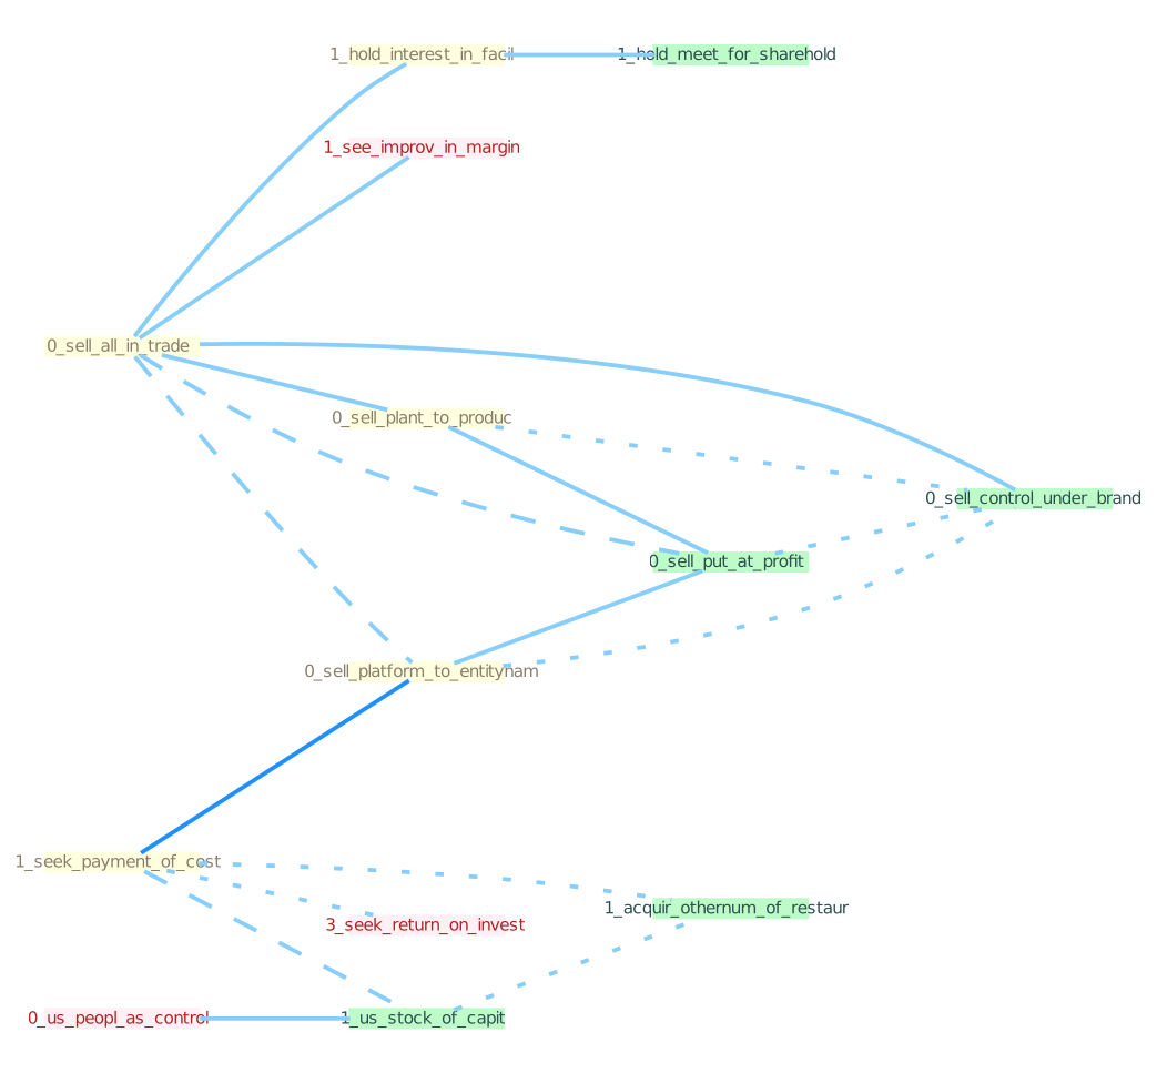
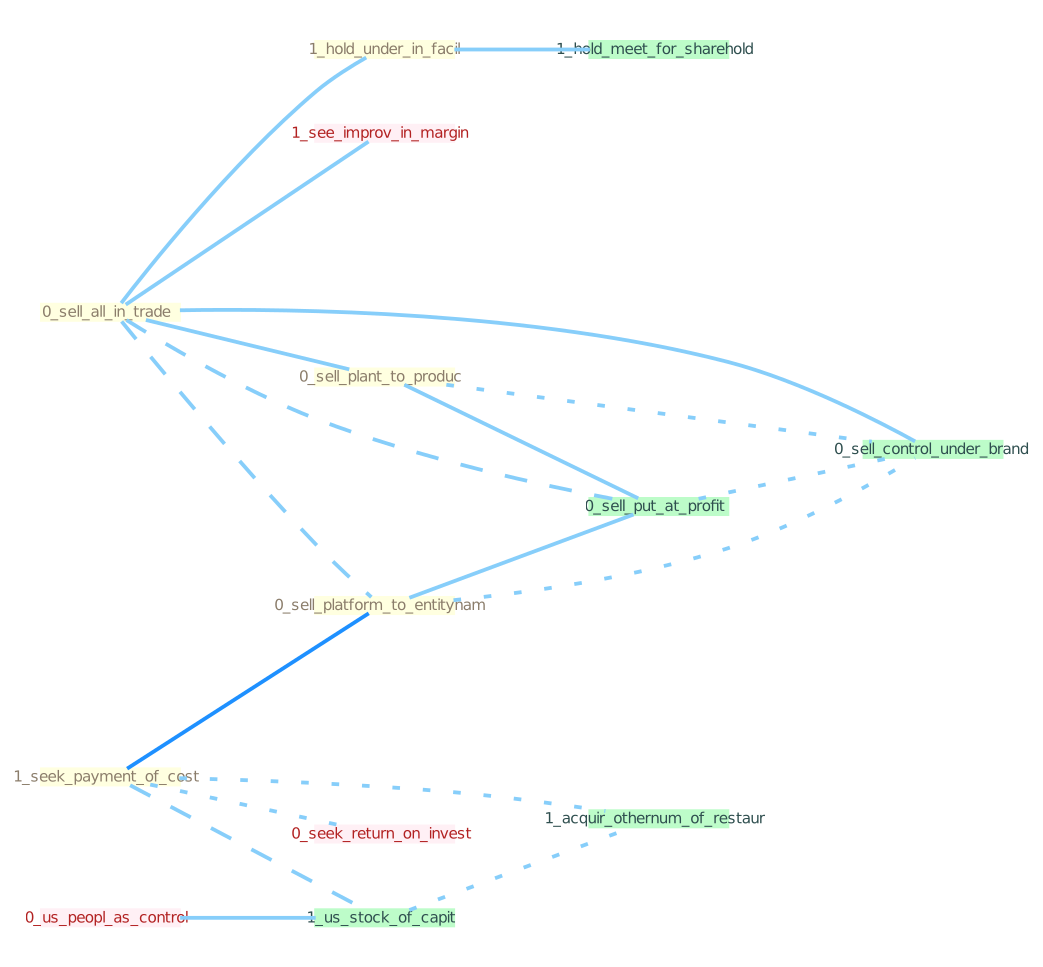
  graph {
    fontname="DejaVu Sans"
    rankdir=LR
    node [color="#ffffe0" fixedsize=true fontcolor="#8b7d6b" fontname="DejaVu Sans" fontsize=4 shape=polygon style=filled]
    edge [color="#87cefa" fontname="DejaVu Sans" style=solid w=1]
    "1_seek_payment_of_cost " [height=.06 width=.5]
    "0_sell_all_in_trade " [height=.06 width=.5]
-   "1_hold_interest_in_facil " [height=.06 width=.5]
+   "1_hold_interest_in_facil " [height=.06 width=.5 label="1_hold_under_in_facil"]
    "0_sell_plant_to_produc " [height=.06 width=.5]
    "0_sell_platform_to_entitynam " [height=.06 width=.5]
    "0_us_peopl_as_control " [color="#fff0f5" fontcolor="#b22222" height=.06 width=.5]
-   "0_seek_return_on_invest " [color="#fff0f5" fontcolor="#b22222" height=.06 width=.5 label="3_seek_return_on_invest"]
+   "0_seek_return_on_invest " [color="#fff0f5" fontcolor="#b22222" height=.06 width=.5]
    "1_see_improv_in_margin " [color="#fff0f5" fontcolor="#b22222" height=.06 width=.5]
    "1_us_stock_of_capit " [color="#BDFCC9" fontcolor="#2f4f4f" height=.06 width=.5]
    "1_acquir_othernum_of_restaur " [color="#BDFCC9" fontcolor="#2f4f4f" height=.06 width=.5]
    "0_sell_put_at_profit " [color="#BDFCC9" fontcolor="#2f4f4f" height=.06 width=.5]
    n12 [color="#BDFCC9" fontcolor="#2f4f4f" height=.06 label="0_sell_control_under_brand" width=.5]
    "1_hold_meet_for_sharehold " [color="#BDFCC9" fontcolor="#2f4f4f" height=.06 width=.5]
    subgraph sub_1 {
      "1_seek_payment_of_cost "
      "0_sell_all_in_trade "
      "1_hold_interest_in_facil "
      "0_sell_plant_to_produc "
      "0_sell_platform_to_entitynam "
    }
    subgraph sub_2 {
      "0_us_peopl_as_control "
      "0_seek_return_on_invest "
      "1_see_improv_in_margin "
    }
    "1_seek_payment_of_cost " -- "0_sell_platform_to_entitynam " [color="#1e90ff" w=2]
    "1_seek_payment_of_cost " -- "0_seek_return_on_invest " [style=dotted]
    "1_seek_payment_of_cost " -- "1_us_stock_of_capit " [style=dashed]
    "1_seek_payment_of_cost " -- "1_acquir_othernum_of_restaur " [style=dotted]
    "0_sell_all_in_trade " -- "1_hold_interest_in_facil "
    "0_sell_all_in_trade " -- "0_sell_plant_to_produc "
    "0_sell_all_in_trade " -- "0_sell_platform_to_entitynam " [style=dashed]
    "0_sell_all_in_trade " -- "1_see_improv_in_margin "
    "0_sell_all_in_trade " -- "0_sell_put_at_profit " [style=dashed]
    "0_sell_all_in_trade " -- n12
    "1_hold_interest_in_facil " -- "1_hold_meet_for_sharehold "
    "0_sell_plant_to_produc " -- "0_sell_put_at_profit "
    "0_sell_plant_to_produc " -- n12 [style=dotted]
    "0_sell_platform_to_entitynam " -- "0_sell_put_at_profit "
    "0_sell_platform_to_entitynam " -- n12 [style=dotted]
    "0_us_peopl_as_control " -- "1_us_stock_of_capit "
    "1_us_stock_of_capit " -- "1_acquir_othernum_of_restaur " [style=dotted]
    "0_sell_put_at_profit " -- n12 [style=dotted]
  }
